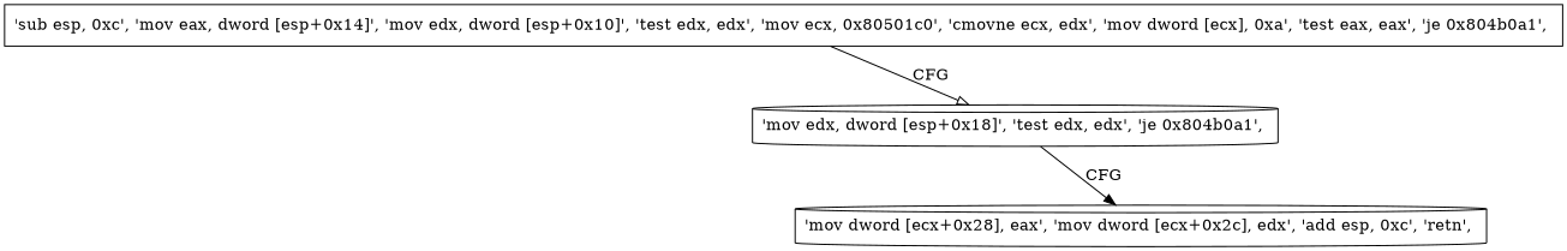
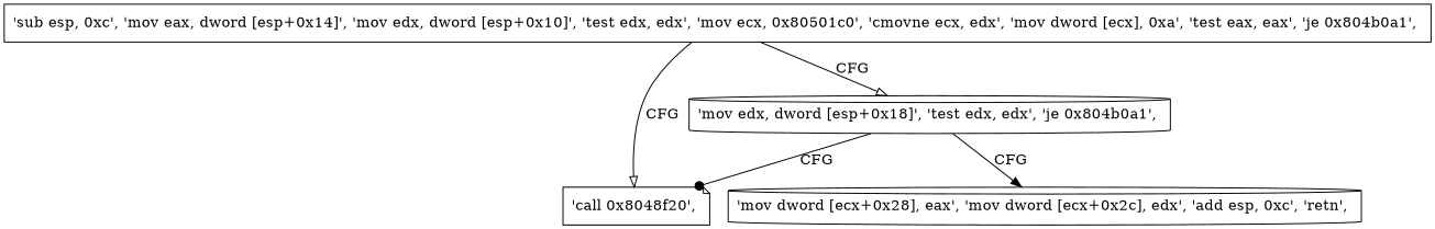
  digraph {
    node [shape=cylinder]
    edge [arrowhead=onormal]
    n1 [label="'sub esp, 0xc', 'mov eax, dword [esp+0x14]', 'mov edx, dword [esp+0x10]', 'test edx, edx', 'mov ecx, 0x80501c0', 'cmovne ecx, edx', 'mov dword [ecx], 0xa', 'test eax, eax', 'je 0x804b0a1', " shape=box]
+   n2 [label="'call 0x8048f20', " shape=note]
    n3 [label="'mov edx, dword [esp+0x18]', 'test edx, edx', 'je 0x804b0a1', "]
    n4 [label="'mov dword [ecx+0x28], eax', 'mov dword [ecx+0x2c], edx', 'add esp, 0xc', 'retn', "]
+   n1 -> n2 [label=CFG]
    n1 -> n3 [label=CFG]
+   n3 -> n2 [label=CFG arrowhead=dot]
    n3 -> n4 [label=CFG arrowhead=normal]
  }
